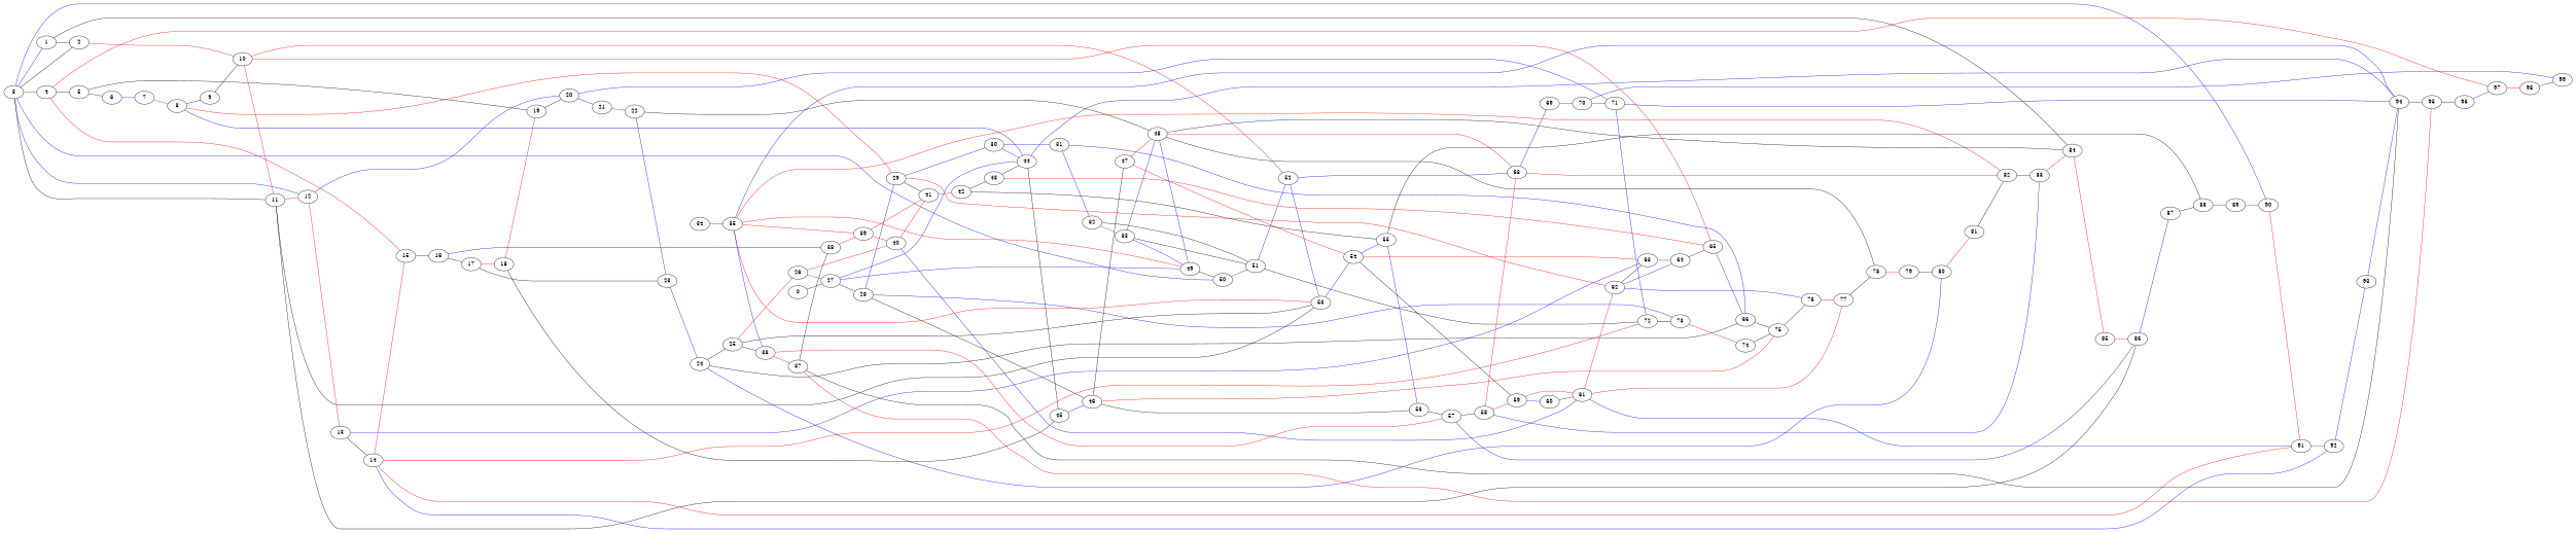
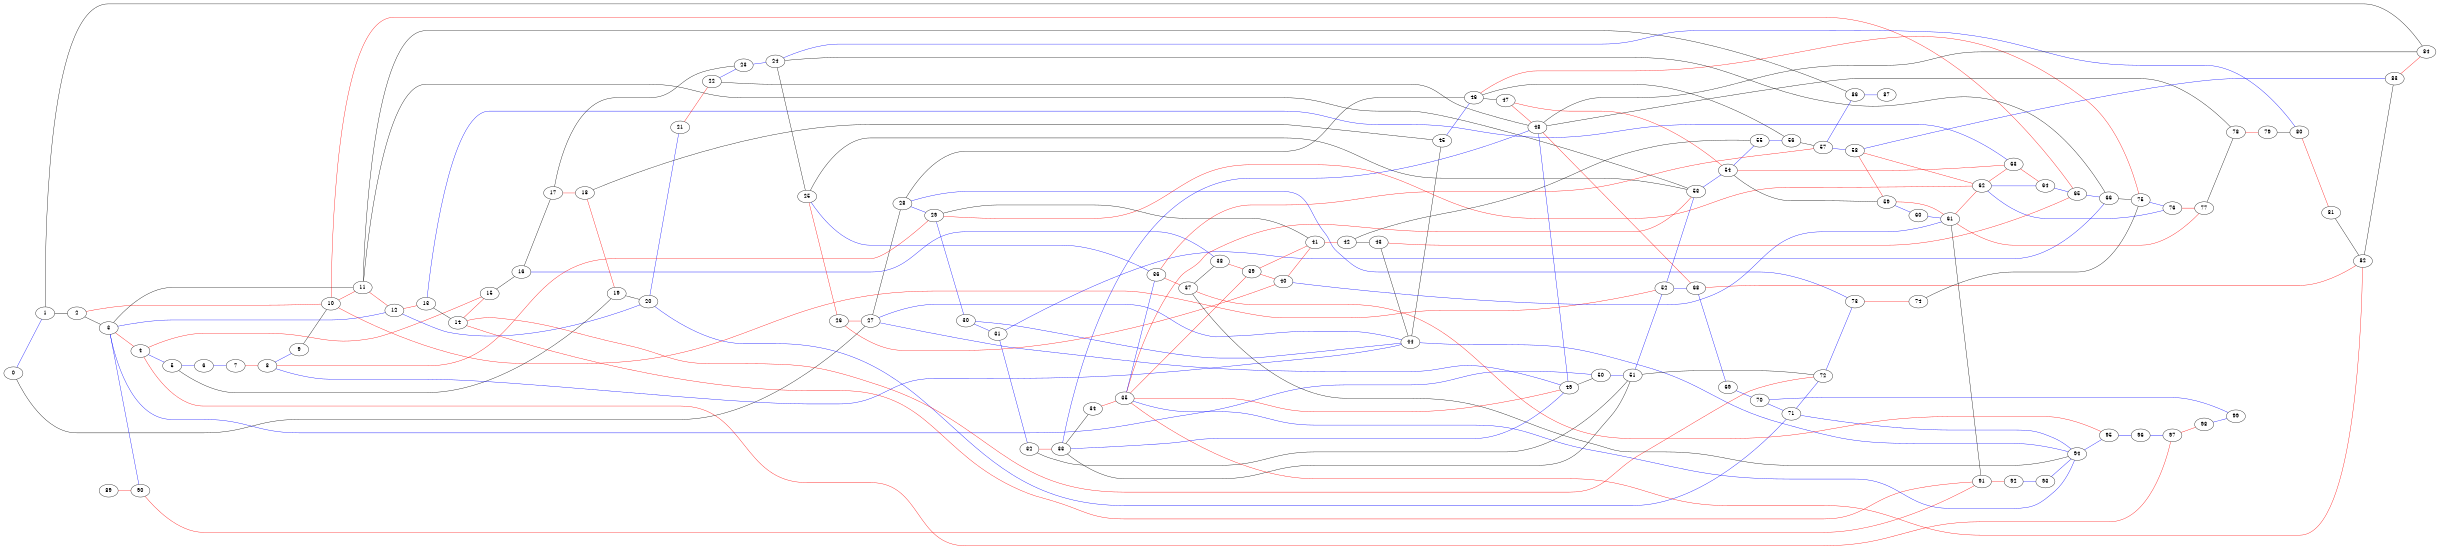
  graph {
    rankdir=LR
    edge [color=blue]
    0
    1
    27
    2
    84
    44
    28
    49
    3
    10
-   85
    45
    94
    29
    73
    46
    50
    4
    90
    12
    11
    65
    52
    86
    5
    97
    15
    91
    51
    13
    20
    53
    66
    68
    6
    19
    98
    16
    92
    72
    14
    63
    21
    71
    87
    54
    7
    99
    17
    38
    8
    9
    30
    62
    41
    31
    64
    76
    42
    75
    95
    82
    69
-   88
    55
    59
    22
    93
    74
    18
    23
    39
    24
    40
    25
    80
    47
    56
    48
    78
    79
    26
    36
    81
    37
    57
    61
    58
    77
    32
    43
    33
    34
    35
    83
    96
    89
    60
    70
-   3 -- 1
+   0 -- 1
    0 -- 27 [color=black]
    1 -- 2 [color=black]
    1 -- 84 [color=black]
    27 -- 44
    27 -- 28 [color=black]
    27 -- 49
    2 -- 3 [color=black]
    2 -- 10 [color=red]
-   84 -- 85 [color=red]
    44 -- 45 [color=black]
    44 -- 94
    28 -- 29
    28 -- 73
    28 -- 46 [color=black]
    49 -- 50 [color=black]
    3 -- 50
    3 -- 4 [color=red]
    3 -- 90
    3 -- 12
    3 -- 11 [color=black]
    10 -- 11 [color=red]
    10 -- 65 [color=red]
    10 -- 52 [color=red]
-   85 -- 86 [color=red]
    45 -- 46
    94 -- 95
    29 -- 30
    29 -- 62 [color=red]
    29 -- 41 [color=black]
    73 -- 74 [color=red]
    46 -- 75 [color=red]
    46 -- 47 [color=black]
    46 -- 56 [color=black]
    50 -- 51
    4 -- 5
    4 -- 97 [color=red]
    4 -- 15 [color=red]
    90 -- 91 [color=red]
    12 -- 13 [color=red]
    12 -- 20
    11 -- 12 [color=red]
    11 -- 86 [color=black]
    11 -- 53 [color=black]
    65 -- 66
    52 -- 53
    52 -- 68
    86 -- 87
    5 -- 6
    5 -- 19 [color=black]
    97 -- 98 [color=red]
    15 -- 16 [color=black]
    91 -- 92 [color=red]
    51 -- 52
    51 -- 72 [color=black]
    13 -- 14 [color=black]
    13 -- 63
    20 -- 21
    20 -- 71
    53 -- 54
    66 -- 75 [color=black]
    68 -- 82 [color=red]
    68 -- 69
    6 -- 7
    19 -- 20 [color=black]
    98 -- 99
    16 -- 17 [color=black]
    16 -- 38
    92 -- 93
-   72 -- 73 [color=black]
+   72 -- 73
    14 -- 15 [color=red]
    14 -- 91 [color=red]
-   14 -- 92
    14 -- 72 [color=red]
    63 -- 64 [color=red]
    21 -- 22 [color=red]
    71 -- 94
    71 -- 72
-   87 -- 88 [color=black]
    54 -- 63 [color=red]
    54 -- 55
    54 -- 59 [color=black]
    7 -- 8 [color=red]
    17 -- 18 [color=red]
    17 -- 23 [color=black]
    38 -- 39 [color=red]
    8 -- 44
    8 -- 29 [color=red]
    8 -- 9
    9 -- 10 [color=black]
    30 -- 44
    30 -- 31
-   62 -- 63 [color=black]
+   62 -- 63 [color=red]
    62 -- 64
    62 -- 76
    41 -- 42 [color=red]
    31 -- 66
    31 -- 32
    64 -- 65
    76 -- 77 [color=red]
    42 -- 55 [color=black]
    42 -- 43 [color=black]
    75 -- 76
    95 -- 96
    82 -- 83 [color=black]
    69 -- 70
-   88 -- 89
-   55 -- 88 [color=black]
    55 -- 56
    59 -- 61 [color=red]
    59 -- 60
    22 -- 23
    22 -- 48 [color=black]
    93 -- 94
    74 -- 75 [color=black]
    18 -- 45 [color=black]
    18 -- 19 [color=red]
    23 -- 24
    39 -- 41 [color=red]
    39 -- 40 [color=red]
    24 -- 66 [color=black]
    24 -- 25 [color=black]
    24 -- 80
    40 -- 41 [color=red]
    40 -- 61
    25 -- 53 [color=black]
    25 -- 26 [color=red]
    25 -- 36
    80 -- 81 [color=red]
    47 -- 54 [color=red]
    47 -- 48 [color=red]
    56 -- 57 [color=black]
    48 -- 84 [color=black]
    48 -- 49
    48 -- 68 [color=red]
    48 -- 78 [color=black]
    78 -- 79 [color=red]
    79 -- 80 [color=black]
    26 -- 27 [color=red]
    26 -- 40 [color=red]
    36 -- 37 [color=red]
    36 -- 57 [color=red]
    81 -- 82 [color=black]
    37 -- 94 [color=black]
    37 -- 38 [color=black]
    37 -- 95 [color=red]
    57 -- 86
    57 -- 58
-   61 -- 91
+   61 -- 91 [color=black]
    61 -- 62 [color=red]
    61 -- 77 [color=red]
-   58 -- 68 [color=red]
+   58 -- 62 [color=red]
    58 -- 59 [color=red]
    58 -- 83
    77 -- 78 [color=black]
    32 -- 51 [color=black]
    32 -- 33 [color=red]
    43 -- 44 [color=black]
    43 -- 65 [color=red]
    33 -- 49
    33 -- 51 [color=black]
    33 -- 48
+   33 -- 34 [color=black]
    34 -- 35 [color=red]
    35 -- 49 [color=red]
    35 -- 94
    35 -- 53 [color=red]
    35 -- 82 [color=red]
    35 -- 39 [color=red]
    35 -- 36
    83 -- 84 [color=red]
    96 -- 97
    89 -- 90 [color=red]
    60 -- 61
    70 -- 71
    70 -- 99
  }
